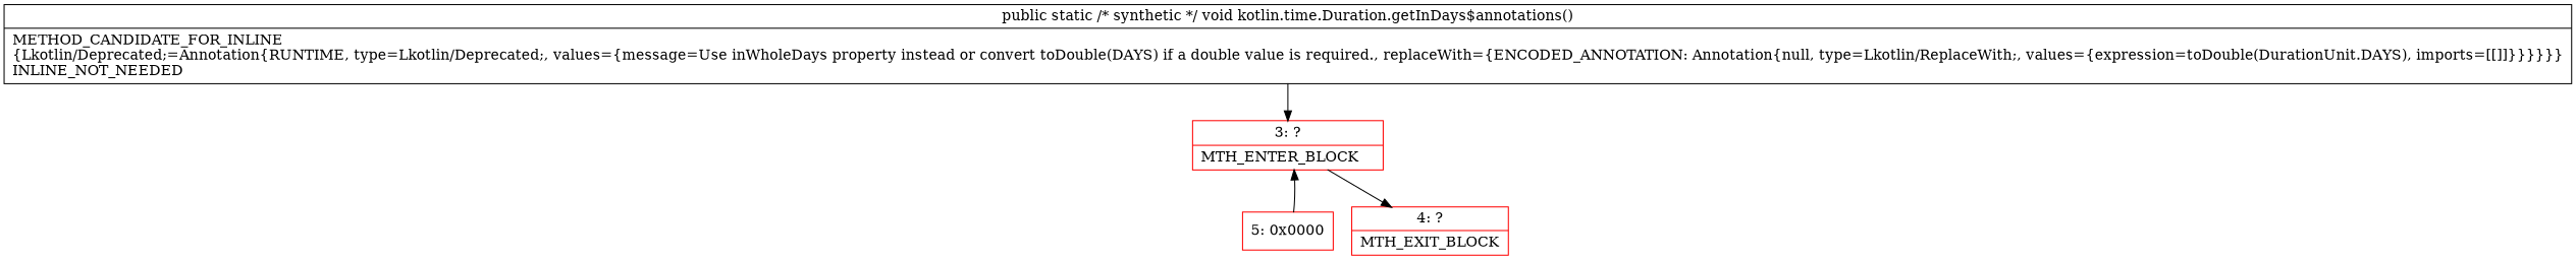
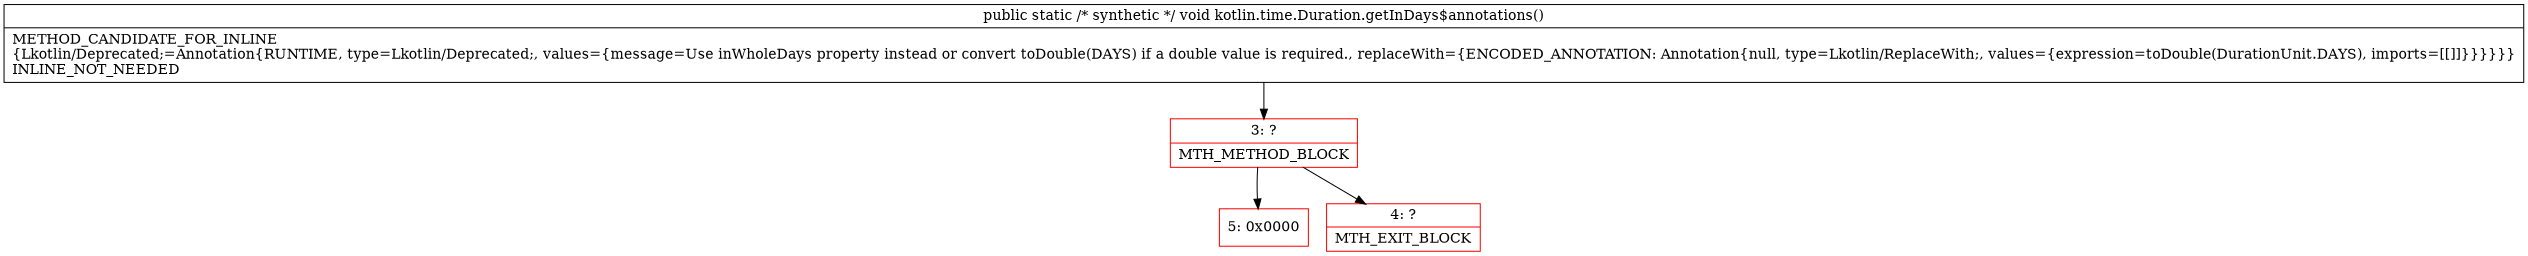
  digraph {
    node [color=red shape=record]
-   n1 [label="{3\:\ ?|MTH_ENTER_BLOCK\l}"]
+   n1 [label="{3\:\ ?|MTH_METHOD_BLOCK\l}"]
    n2 [label="{5\:\ 0x0000}"]
    n3 [label="{4\:\ ?|MTH_EXIT_BLOCK\l}"]
    n4 [label="{public static \/* synthetic *\/ void kotlin.time.Duration.getInDays$annotations()  | METHOD_CANDIDATE_FOR_INLINE\l\{Lkotlin\/Deprecated;=Annotation\{RUNTIME, type=Lkotlin\/Deprecated;, values=\{message=Use inWholeDays property instead or convert toDouble(DAYS) if a double value is required., replaceWith=\{ENCODED_ANNOTATION: Annotation\{null, type=Lkotlin\/ReplaceWith;, values=\{expression=toDouble(DurationUnit.DAYS), imports=[[]]\}\}\}\}\}\}\lINLINE_NOT_NEEDED\l}" color=""]
    subgraph cluster_1 {
      label="R(0)"
    }
-   n2 -> n1
+   n1 -> n2
    n1 -> n3
    n4 -> n1
  }
